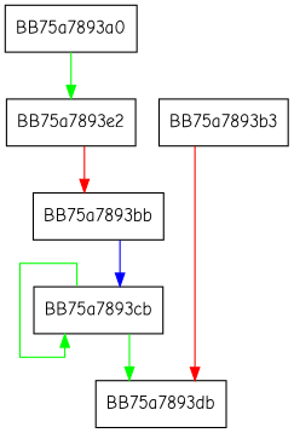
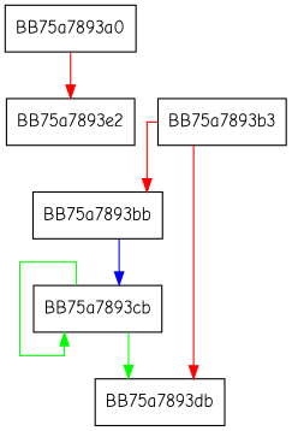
  digraph {
    fontname="Comic Neue"
    splines=ortho
    node [fontname="Comic Neue" shape=box]
    edge [color=green fontname="Comic Neue"]
    BB75a7893a0
    BB75a7893e2
    BB75a7893bb
    BB75a7893cb
    BB75a7893b3
    BB75a7893db
-   BB75a7893a0 -> BB75a7893e2
+   BB75a7893a0 -> BB75a7893e2 [color=red]
    BB75a7893bb -> BB75a7893cb [color=blue]
    BB75a7893cb -> BB75a7893cb
    BB75a7893cb -> BB75a7893db
-   BB75a7893e2 -> BB75a7893bb [color=red]
+   BB75a7893b3 -> BB75a7893bb [color=red]
    BB75a7893b3 -> BB75a7893db [color=red]
  }
